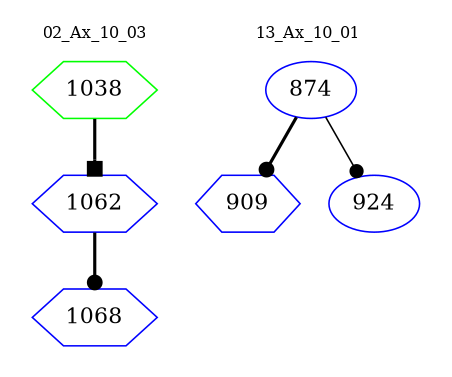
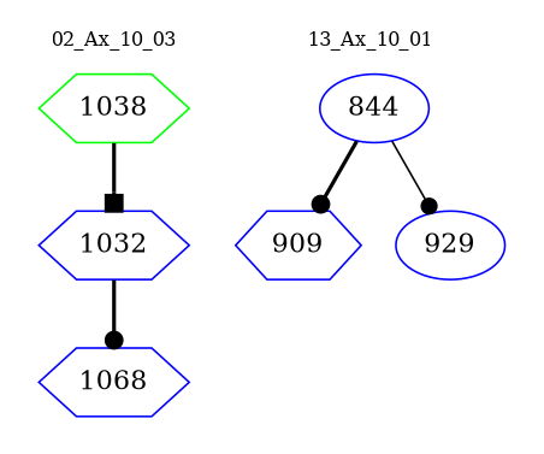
  digraph {
    node [color=blue shape=hexagon]
    edge [arrowhead=dot color=black style=bold]
    n1 [color=green label=1038]
-   n2 [label=1062]
+   n2 [label=1032]
    n3 [label=1068]
    n4 [label=909]
-   n5 [label=874 shape=ellipse]
-   n6 [label=924 shape=ellipse]
+   n5 [label=844 shape=ellipse]
+   n6 [label=929 shape=ellipse]
    subgraph cluster_1 {
      color=white
      fontsize=10
      label="02_Ax_10_03"
      n1
      n2
      n3
    }
    subgraph cluster_2 {
      color=white
      fontsize=10
      label="13_Ax_10_01"
      n4
      n5
      n6
    }
    n1 -> n2 [arrowhead=box]
    n2 -> n3
    n5 -> n4
    n5 -> n6 [style=solid]
  }
